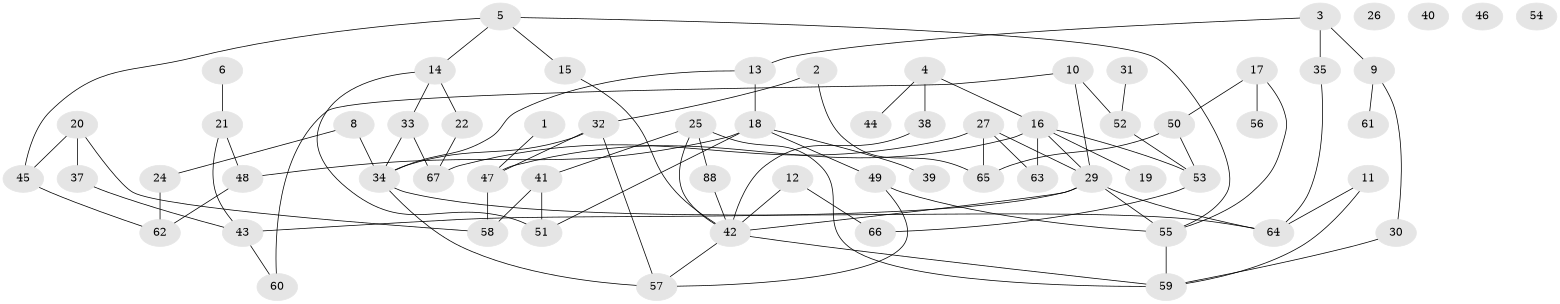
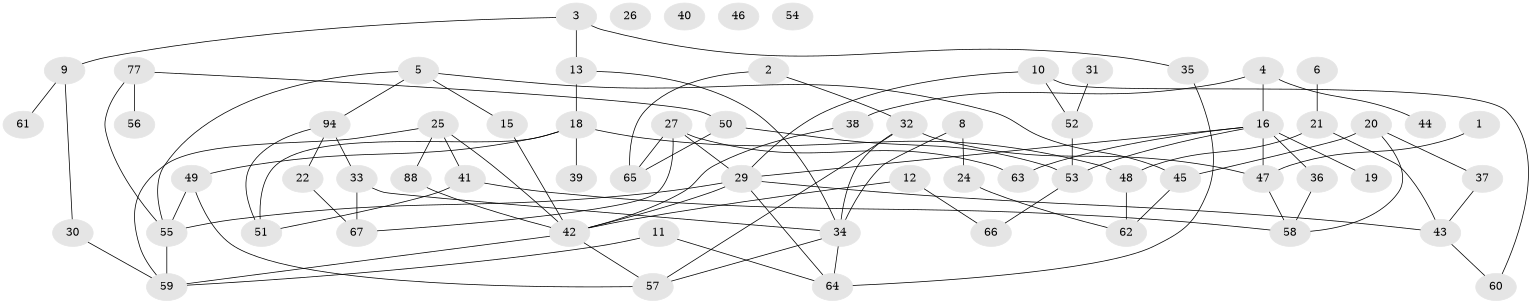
  graph {
    node [color=gray90 style=filled]
    1
    47
    58
    2
    32
    65
    34
    57
    3
    9
    13
    35
    30
    61
    18
    64
    4
    16
    38
    44
    29
    19
+   36
    53
    63
    42
    5
-   14
+   14 [label=94]
    15
    45
    55
    22
    33
    51
    62
    59
    6
    21
    48
    43
    8
    24
    10
    52
    60
    11
    12
    66
    39
    49
    67
-   17
+   17 [label=77]
    50
    56
    20
    37
    25
    n58 [label=88]
    41
    26
    27
    31
    40
    46
    54
    1 -- 47
    47 -- 58
    2 -- 32
    2 -- 65
    32 -- 47
    32 -- 34
    32 -- 57
    34 -- 57
    34 -- 64
    3 -- 9
    3 -- 13
    3 -- 35
    9 -- 30
    9 -- 61
    13 -- 34
    13 -- 18
    35 -- 64
    30 -- 59
    18 -- 51
    18 -- 48
    18 -- 39
    18 -- 49
    4 -- 16
    4 -- 38
    4 -- 44
    16 -- 47
    16 -- 29
    16 -- 19
+   16 -- 36
    16 -- 53
    16 -- 63
    38 -- 42
    29 -- 64
    29 -- 42
    29 -- 55
    29 -- 43
+   36 -- 58
    53 -- 66
    42 -- 57
    42 -- 59
    5 -- 14
    5 -- 15
    5 -- 45
    5 -- 55
    14 -- 22
    14 -- 33
    14 -- 51
    15 -- 42
    45 -- 62
    55 -- 59
    22 -- 67
    33 -- 34
    33 -- 67
    6 -- 21
    21 -- 48
    21 -- 43
    48 -- 62
    43 -- 60
    8 -- 34
    8 -- 24
    24 -- 62
    10 -- 29
    10 -- 52
    10 -- 60
    52 -- 53
    11 -- 64
    11 -- 59
    12 -- 42
    12 -- 66
    49 -- 57
    49 -- 55
    17 -- 55
    17 -- 50
    17 -- 56
    50 -- 65
    50 -- 53
    20 -- 58
    20 -- 45
    20 -- 37
    37 -- 43
    25 -- 42
    25 -- 59
    25 -- n58
    25 -- 41
    n58 -- 42
    41 -- 58
    41 -- 51
    27 -- 65
    27 -- 29
    27 -- 63
    27 -- 67
    31 -- 52
  }
